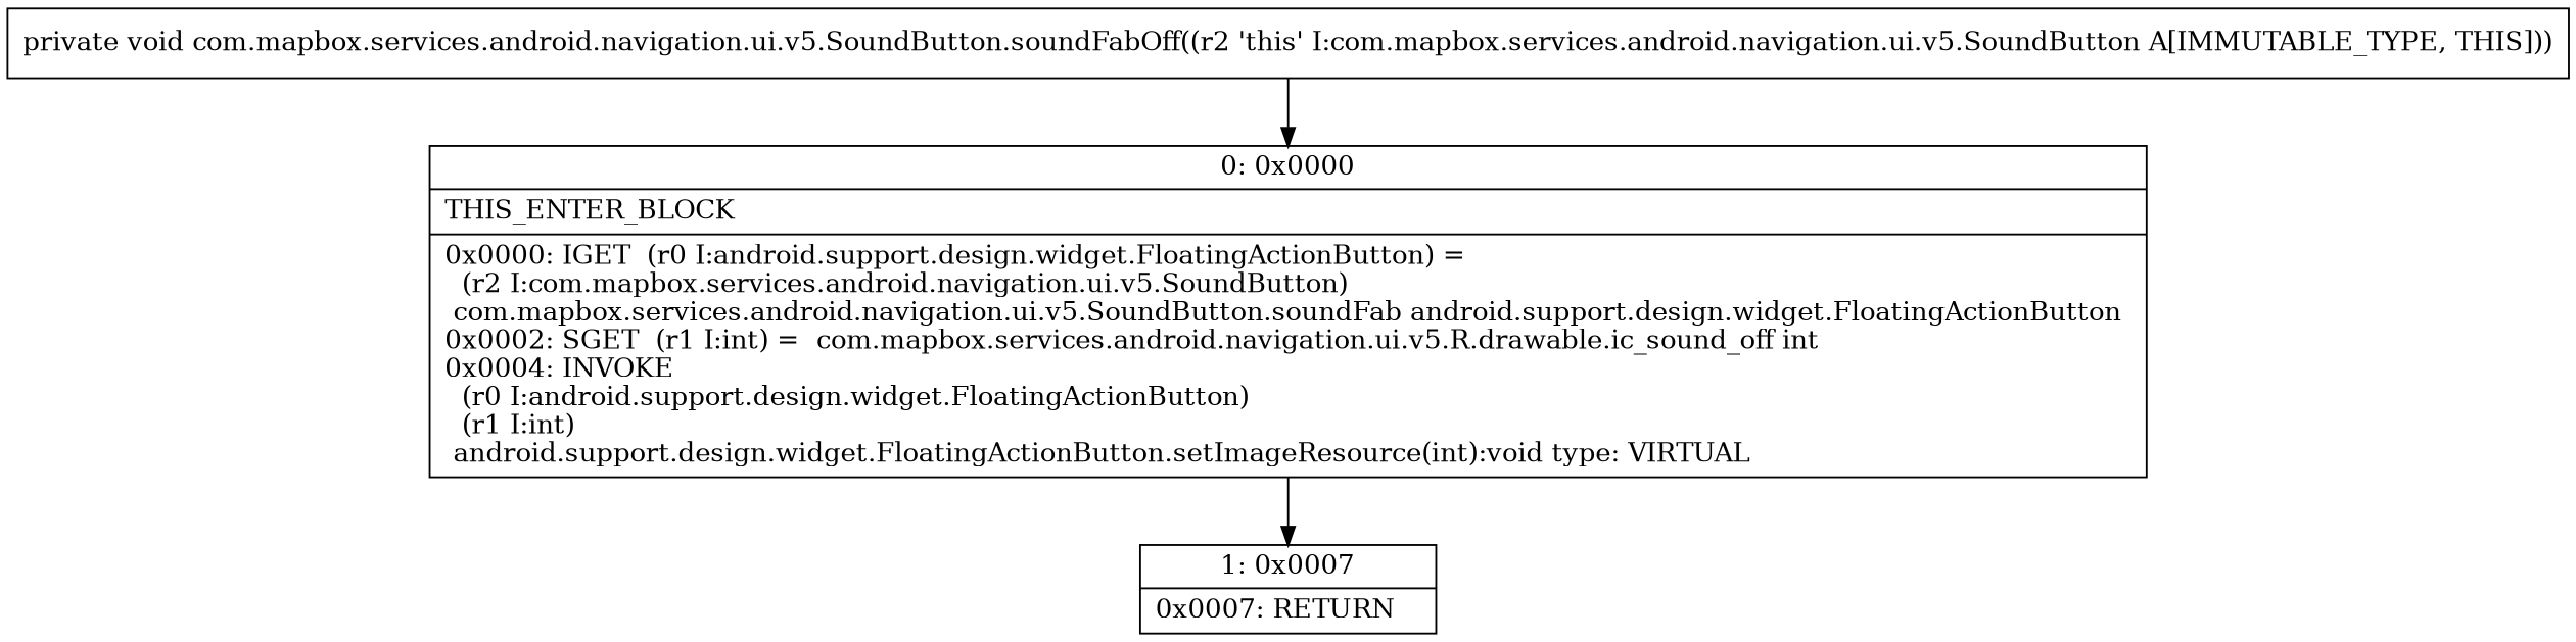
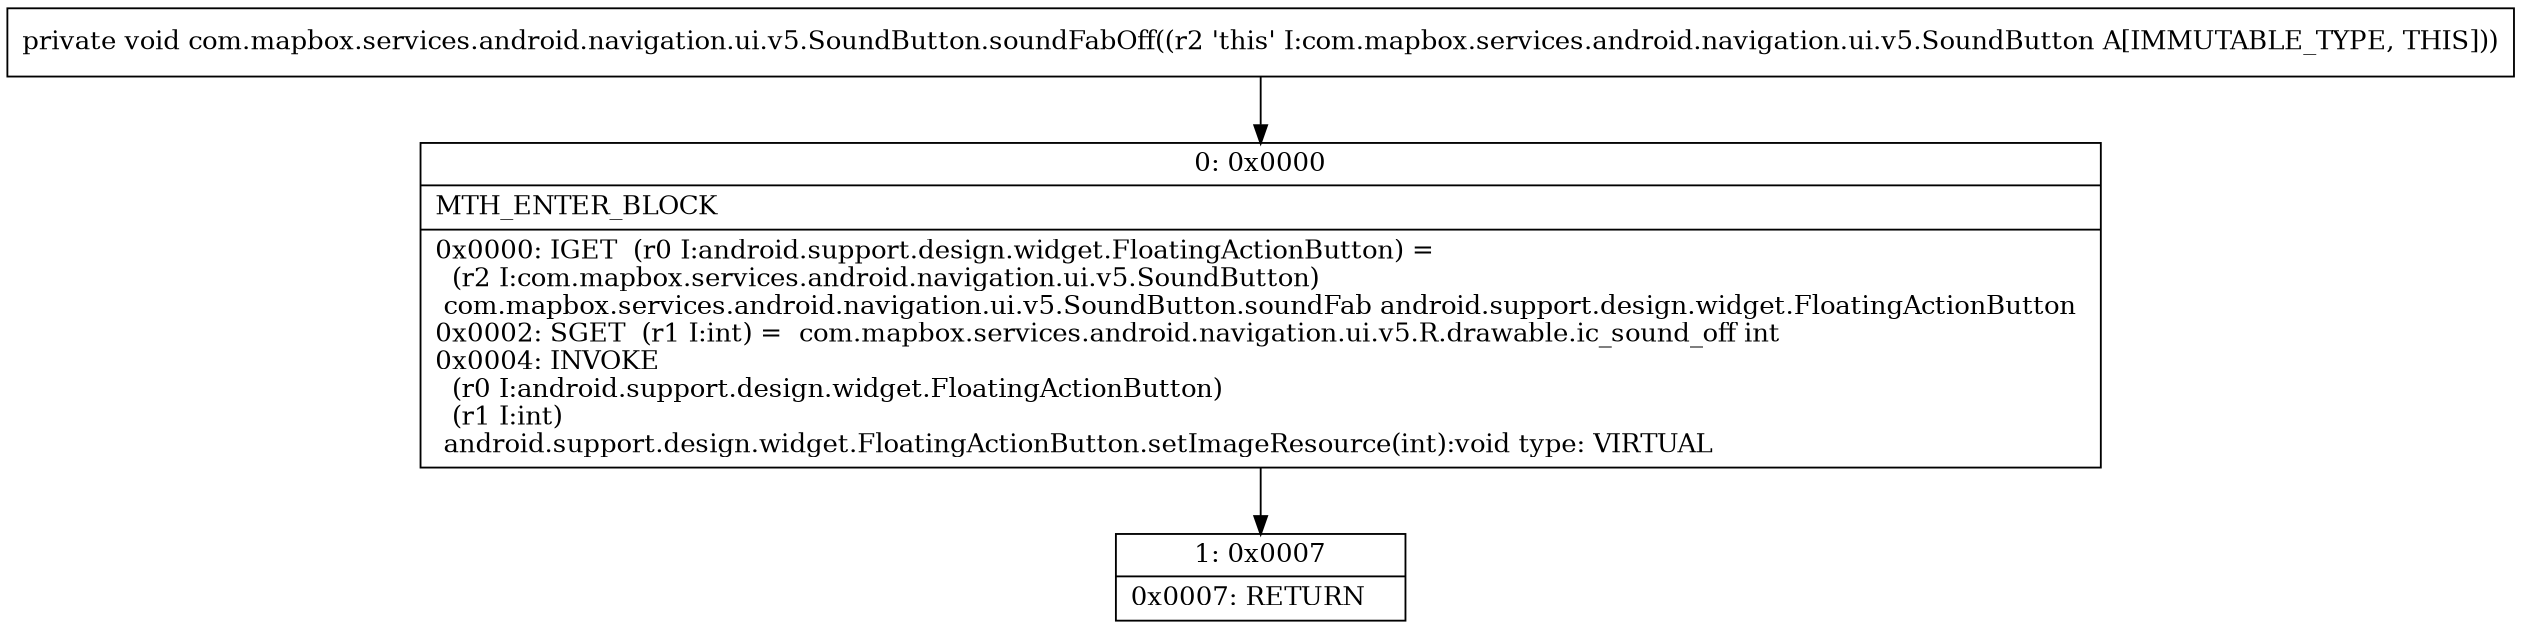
  digraph {
    node [shape=record]
-   n1 [label="{0\:\ 0x0000|THIS_ENTER_BLOCK\l|0x0000: IGET  (r0 I:android.support.design.widget.FloatingActionButton) = \l  (r2 I:com.mapbox.services.android.navigation.ui.v5.SoundButton)\l com.mapbox.services.android.navigation.ui.v5.SoundButton.soundFab android.support.design.widget.FloatingActionButton \l0x0002: SGET  (r1 I:int) =  com.mapbox.services.android.navigation.ui.v5.R.drawable.ic_sound_off int \l0x0004: INVOKE  \l  (r0 I:android.support.design.widget.FloatingActionButton)\l  (r1 I:int)\l android.support.design.widget.FloatingActionButton.setImageResource(int):void type: VIRTUAL \l}"]
+   n1 [label="{0\:\ 0x0000|MTH_ENTER_BLOCK\l|0x0000: IGET  (r0 I:android.support.design.widget.FloatingActionButton) = \l  (r2 I:com.mapbox.services.android.navigation.ui.v5.SoundButton)\l com.mapbox.services.android.navigation.ui.v5.SoundButton.soundFab android.support.design.widget.FloatingActionButton \l0x0002: SGET  (r1 I:int) =  com.mapbox.services.android.navigation.ui.v5.R.drawable.ic_sound_off int \l0x0004: INVOKE  \l  (r0 I:android.support.design.widget.FloatingActionButton)\l  (r1 I:int)\l android.support.design.widget.FloatingActionButton.setImageResource(int):void type: VIRTUAL \l}"]
    n2 [label="{1\:\ 0x0007|0x0007: RETURN   \l}"]
    n3 [label="{private void com.mapbox.services.android.navigation.ui.v5.SoundButton.soundFabOff((r2 'this' I:com.mapbox.services.android.navigation.ui.v5.SoundButton A[IMMUTABLE_TYPE, THIS])) }"]
    n1 -> n2
    n3 -> n1
  }
